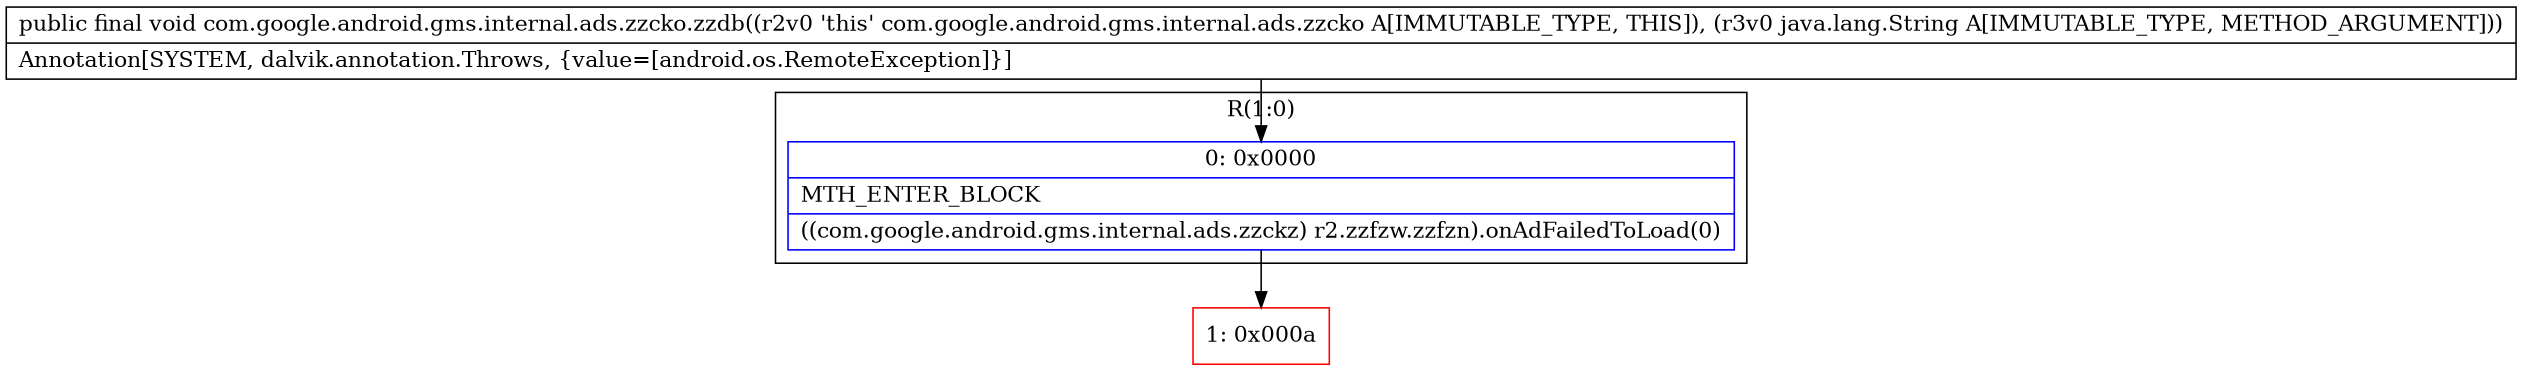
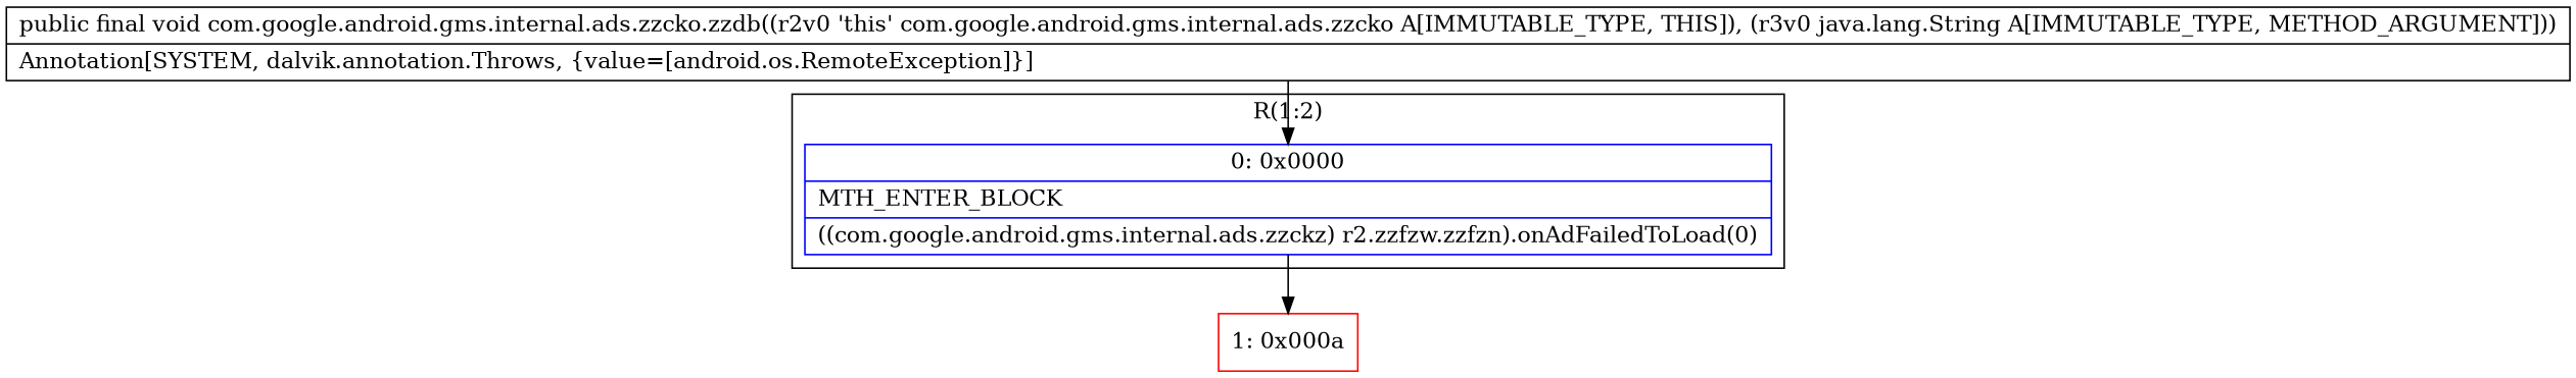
  digraph {
    node [shape=record]
    n1 [color=blue label="{0\:\ 0x0000|MTH_ENTER_BLOCK\l|((com.google.android.gms.internal.ads.zzckz) r2.zzfzw.zzfzn).onAdFailedToLoad(0)\l}"]
    n2 [color=red label="{1\:\ 0x000a}"]
    n3 [label="{public final void com.google.android.gms.internal.ads.zzcko.zzdb((r2v0 'this' com.google.android.gms.internal.ads.zzcko A[IMMUTABLE_TYPE, THIS]), (r3v0 java.lang.String A[IMMUTABLE_TYPE, METHOD_ARGUMENT]))  | Annotation[SYSTEM, dalvik.annotation.Throws, \{value=[android.os.RemoteException]\}]\l}"]
    subgraph cluster_1 {
-     label="R(1:0)"
+     label="R(1:2)"
      n1
    }
    n1 -> n2
    n3 -> n1
  }
